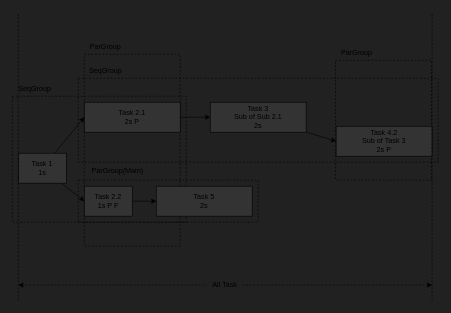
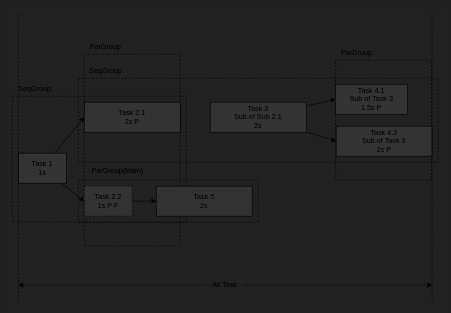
  <mxCell id="0" />
  <mxCell id="1" parent="0" />
  <mxCell id="2" value="" style="rounded=0;whiteSpace=wrap;html=1;fillColor=none;dashed=1;movable=1;resizable=1;rotatable=1;deletable=1;editable=1;connectable=1;" vertex="1" parent="1"><mxGeometry x="559" y="100" width="160" height="200" as="geometry" /></mxCell>
  <mxCell id="3" value="" style="rounded=0;whiteSpace=wrap;html=1;fillColor=none;dashed=1;" vertex="1" parent="1"><mxGeometry x="140" y="90" width="160" height="320" as="geometry" /></mxCell>
  <mxCell id="4" value="" style="rounded=0;whiteSpace=wrap;html=1;fillColor=none;dashed=1;" vertex="1" parent="1"><mxGeometry x="130" y="130" width="600" height="140" as="geometry" /></mxCell>
  <mxCell id="5" value="" style="rounded=0;whiteSpace=wrap;html=1;fillColor=none;dashed=1;" vertex="1" parent="1"><mxGeometry y="160" width="290" height="210" as="geometry" x="20" /></mxCell>
  <mxCell id="6" style="edgeStyle=none;html=1;entryX=0;entryY=0.5;entryDx=0;entryDy=0;" edge="1" parent="1" source="8" target="10"><mxGeometry relative="1" as="geometry" /></mxCell>
  <mxCell id="7" style="edgeStyle=none;html=1;entryX=0;entryY=0.5;entryDx=0;entryDy=0;" edge="1" parent="1" source="8" target="12"><mxGeometry relative="1" as="geometry" /></mxCell>
  <mxCell id="8" value="Task 1&lt;br&gt;1s" style="rounded=0;whiteSpace=wrap;html=1;fillColor=#333333;" vertex="1" parent="1"><mxGeometry x="30" y="255" width="80" height="50" as="geometry" /></mxCell>
- <mxCell id="9" style="edgeStyle=none;html=1;entryX=0;entryY=0.5;entryDx=0;entryDy=0;" edge="1" parent="1" source="10" target="15"><mxGeometry relative="1" as="geometry" /></mxCell>
  <mxCell id="10" value="Task 2.1&lt;br&gt;2s P" style="rounded=0;whiteSpace=wrap;html=1;fillColor=#333333;" vertex="1" parent="1"><mxGeometry x="140" y="170" width="160" height="50" as="geometry" /></mxCell>
  <mxCell id="11" style="edgeStyle=none;html=1;entryX=0;entryY=0.5;entryDx=0;entryDy=0;" edge="1" parent="1" source="12" target="18"><mxGeometry relative="1" as="geometry" /></mxCell>
- <mxCell id="12" value="Task 2.2&lt;br&gt;1s P F" style="rounded=0;whiteSpace=wrap;html=1;fillColor=#333333;" vertex="1" parent="1"><mxGeometry x="140" y="310" width="80" height="50" as="geometry" /></mxCell>
+ <mxCell id="12" value="Task 2.2&lt;br&gt;1s P F" style="rounded=0;whiteSpace=wrap;html=1;fillColor=#333333;dashed=1;" vertex="1" parent="1"><mxGeometry x="140" y="310" width="80" height="50" as="geometry" /></mxCell>
+ <mxCell id="13" style="edgeStyle=none;html=1;entryX=0;entryY=0.5;entryDx=0;entryDy=0;" edge="1" parent="1" source="15" target="16"><mxGeometry relative="1" as="geometry" /></mxCell>
  <mxCell id="14" style="edgeStyle=none;html=1;entryX=0;entryY=0.5;entryDx=0;entryDy=0;" edge="1" parent="1" source="15" target="17"><mxGeometry relative="1" as="geometry" /></mxCell>
  <mxCell id="15" value="Task 3&lt;br&gt;Sub of Sub 2.1&lt;br&gt;2s" style="rounded=0;whiteSpace=wrap;html=1;fillColor=#333333;" vertex="1" parent="1"><mxGeometry x="350" y="170" width="160" height="50" as="geometry" /></mxCell>
+ <mxCell id="16" value="Task 4.1&lt;br&gt;Sub&amp;nbsp;of Task 3&lt;br&gt;1.5s P" style="rounded=0;whiteSpace=wrap;html=1;fillColor=#333333;" vertex="1" parent="1"><mxGeometry x="559" y="140" width="120" height="50" as="geometry" /></mxCell>
  <mxCell id="17" value="Task 4.2&lt;br&gt;Sub of Task 3&lt;br&gt;2s P" style="rounded=0;whiteSpace=wrap;html=1;fillColor=#333333;" vertex="1" parent="1"><mxGeometry x="560" y="210" width="160" height="50" as="geometry" /></mxCell>
  <mxCell id="18" value="Task 5&lt;br&gt;2s" style="rounded=0;whiteSpace=wrap;html=1;fillColor=#333333;" vertex="1" parent="1"><mxGeometry x="260" y="310" width="160" height="50" as="geometry" /></mxCell>
  <mxCell id="19" value="SeqGroup" style="text;html=1;align=center;verticalAlign=middle;resizable=0;points=[];autosize=1;strokeColor=none;fillColor=none;" vertex="1" parent="1"><mxGeometry y="134" width="73" height="26" as="geometry" x="20" /></mxCell>
  <mxCell id="20" value="ParGroup" style="text;html=1;align=center;verticalAlign=middle;resizable=0;points=[];autosize=1;strokeColor=none;fillColor=none;" vertex="1" parent="1"><mxGeometry x="140" y="64" width="70" height="26" as="geometry" /></mxCell>
  <mxCell id="21" value="SeqGroup" style="text;html=1;align=center;verticalAlign=middle;resizable=0;points=[];autosize=1;strokeColor=none;fillColor=none;" vertex="1" parent="1"><mxGeometry x="138.5" y="104" width="73" height="26" as="geometry" /></mxCell>
  <mxCell id="22" value="" style="rounded=0;whiteSpace=wrap;html=1;fillColor=none;dashed=1;" vertex="1" parent="1"><mxGeometry x="130" y="300" width="300" height="70" as="geometry" /></mxCell>
  <mxCell id="23" value="ParGroup(Main)" style="text;html=1;align=center;verticalAlign=middle;resizable=0;points=[];autosize=1;strokeColor=none;fillColor=none;" vertex="1" parent="1"><mxGeometry x="140" y="270" width="110" height="30" as="geometry" /></mxCell>
  <mxCell id="24" value="ParGroup" style="text;html=1;align=center;verticalAlign=middle;resizable=0;points=[];autosize=1;strokeColor=none;fillColor=none;" vertex="1" parent="1"><mxGeometry x="559" y="74" width="70" height="26" as="geometry" /></mxCell>
  <mxCell id="25" value="" style="endArrow=none;dashed=1;html=1;" edge="1" parent="1"><mxGeometry width="50" height="50" relative="1" as="geometry"><mxPoint x="30" y="500" as="sourcePoint" /><mxPoint x="30" as="targetPoint" y="20" /></mxGeometry></mxCell>
  <mxCell id="26" value="" style="endArrow=none;dashed=1;html=1;" edge="1" parent="1"><mxGeometry width="50" height="50" relative="1" as="geometry"><mxPoint x="720" y="500" as="sourcePoint" /><mxPoint x="720" as="targetPoint" y="20" /></mxGeometry></mxCell>
  <mxCell id="27" value="" style="endArrow=classic;startArrow=none;html=1;dashed=1;" edge="1" parent="1" source="29"><mxGeometry width="50" height="50" relative="1" as="geometry"><mxPoint x="30" y="480" as="sourcePoint" /><mxPoint x="720" y="475" as="targetPoint" /></mxGeometry></mxCell>
  <mxCell id="28" value="" style="endArrow=none;startArrow=classic;html=1;dashed=1;" edge="1" parent="1" target="29"><mxGeometry width="50" height="50" relative="1" as="geometry"><mxPoint x="30" y="475" as="sourcePoint" /><mxPoint x="720" y="480" as="targetPoint" /></mxGeometry></mxCell>
  <mxCell id="29" value="All Task" style="text;html=1;align=center;verticalAlign=middle;resizable=0;points=[];autosize=1;strokeColor=none;fillColor=none;" vertex="1" parent="1"><mxGeometry x="344" y="460" width="60" height="30" as="geometry" /></mxCell>
